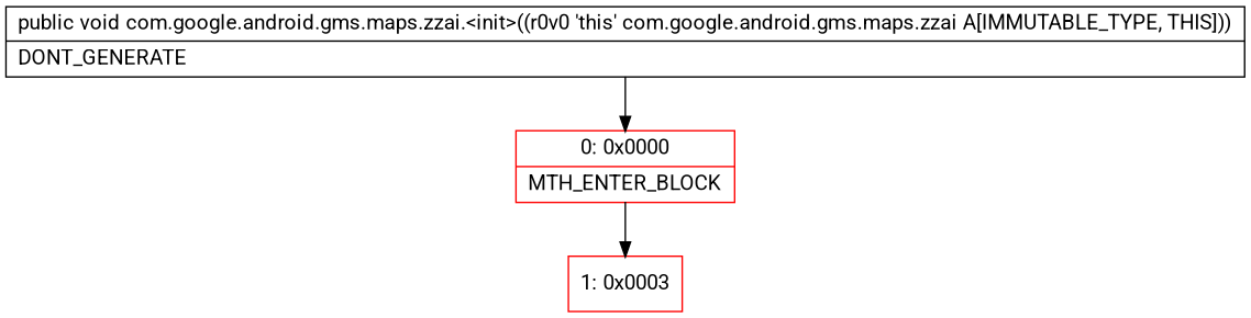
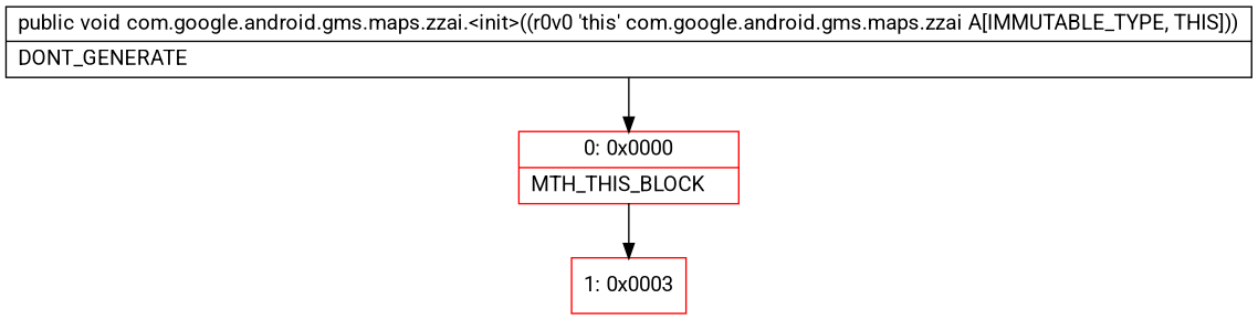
  digraph {
    fontname=Roboto
    node [color=red shape=record fontname=Roboto]
    edge [fontname=Roboto]
-   n1 [label="{0\:\ 0x0000|MTH_ENTER_BLOCK\l}"]
+   n1 [label="{0\:\ 0x0000|MTH_THIS_BLOCK\l}"]
    n2 [label="{1\:\ 0x0003}"]
    n3 [label="{public void com.google.android.gms.maps.zzai.\<init\>((r0v0 'this' com.google.android.gms.maps.zzai A[IMMUTABLE_TYPE, THIS]))  | DONT_GENERATE\l}" color=""]
    subgraph cluster_1 {
      label="R(0)"
    }
    n1 -> n2
    n3 -> n1
  }
